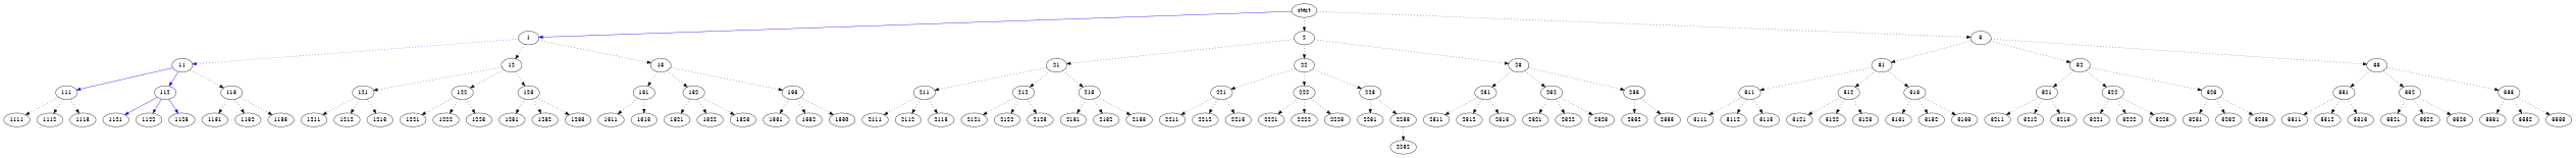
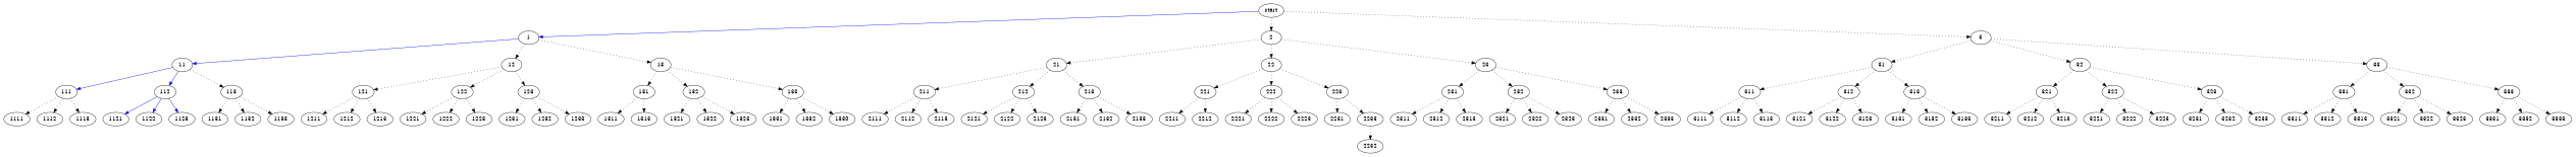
  digraph {
    edge [style=dotted]
    start
    1
    2
    3
    11
    12
    13
    21
    22
    23
    31
    32
    33
    111
    112
    113
    121
    122
    123
    131
    132
    133
    211
    212
    213
    221
    222
    223
    231
    232
    233
    311
    312
    313
    321
    322
    323
    331
    332
    333
    1111
    1112
    1113
    1121
    1122
    1123
    1131
    1132
    1133
    1211
    1212
    1213
    1221
    1222
    1223
    1231
    1232
    1233
    1311
    1313
    1321
    1322
    1323
    1331
    1332
    n66 [label=1330]
    2111
    2112
    2113
    2121
    2122
    2123
    2131
    2132
    2133
    2211
    2212
-   2213
    2221
    2222
    2223
    2231
    2233
    2311
    2312
    2313
    2321
    2322
    2323
+   2331
    2332
    2333
    3111
    3112
    3113
    3121
    3122
    3123
    3131
    3132
    3133
    3211
    3212
    3213
    3221
    3222
    3223
    3231
    3232
    3233
    3311
    3312
    3313
    3321
    3322
    3323
    3331
    3332
    3333
    2232
    start -> 1 [color=blue style=""]
    start -> 2
    start -> 3
-   1 -> 11 [color=blue]
+   1 -> 11 [color=blue style=""]
    1 -> 12
    1 -> 13
    2 -> 21
    2 -> 22
    2 -> 23
    3 -> 31
    3 -> 32
    3 -> 33
    11 -> 111 [color=blue style=""]
    11 -> 112 [color=blue style=""]
    11 -> 113
    12 -> 121
    12 -> 122
    12 -> 123
    13 -> 131
    13 -> 132
    13 -> 133
    21 -> 211
    21 -> 212
    21 -> 213
    22 -> 221
    22 -> 222
    22 -> 223
    23 -> 231
    23 -> 232
    23 -> 233
    31 -> 311
    31 -> 312
    31 -> 313
    32 -> 321
    32 -> 322
    32 -> 323
    33 -> 331
    33 -> 332
    33 -> 333
    111 -> 1111
    111 -> 1112
    111 -> 1113
    112 -> 1121 [color=blue style=""]
    112 -> 1122 [color=blue style=""]
    112 -> 1123 [color=blue style=""]
    113 -> 1131
    113 -> 1132
    113 -> 1133
    121 -> 1211
    121 -> 1212
    121 -> 1213
    122 -> 1221
    122 -> 1222
    122 -> 1223
    123 -> 1231
    123 -> 1232
    123 -> 1233
    131 -> 1311
    131 -> 1313
    132 -> 1321
    132 -> 1322
    132 -> 1323
    133 -> 1331
    133 -> 1332
    133 -> n66
    211 -> 2111
    211 -> 2112
    211 -> 2113
    212 -> 2121
    212 -> 2122
    212 -> 2123
    213 -> 2131
    213 -> 2132
    213 -> 2133
    221 -> 2211
    221 -> 2212
-   221 -> 2213
    222 -> 2221
    222 -> 2222
    222 -> 2223
    223 -> 2231
    223 -> 2233
    231 -> 2311
    231 -> 2312
    231 -> 2313
    232 -> 2321
    232 -> 2322
    232 -> 2323
+   233 -> 2331
    233 -> 2332
    233 -> 2333
    311 -> 3111
    311 -> 3112
    311 -> 3113
    312 -> 3121
    312 -> 3122
    312 -> 3123
    313 -> 3131
    313 -> 3132
    313 -> 3133
    321 -> 3211
    321 -> 3212
    321 -> 3213
    322 -> 3221
    322 -> 3222
    322 -> 3223
    323 -> 3231
    323 -> 3232
    323 -> 3233
    331 -> 3311
    331 -> 3312
    331 -> 3313
    332 -> 3321
    332 -> 3322
    332 -> 3323
    333 -> 3331
    333 -> 3332
    333 -> 3333
    2233 -> 2232
  }
